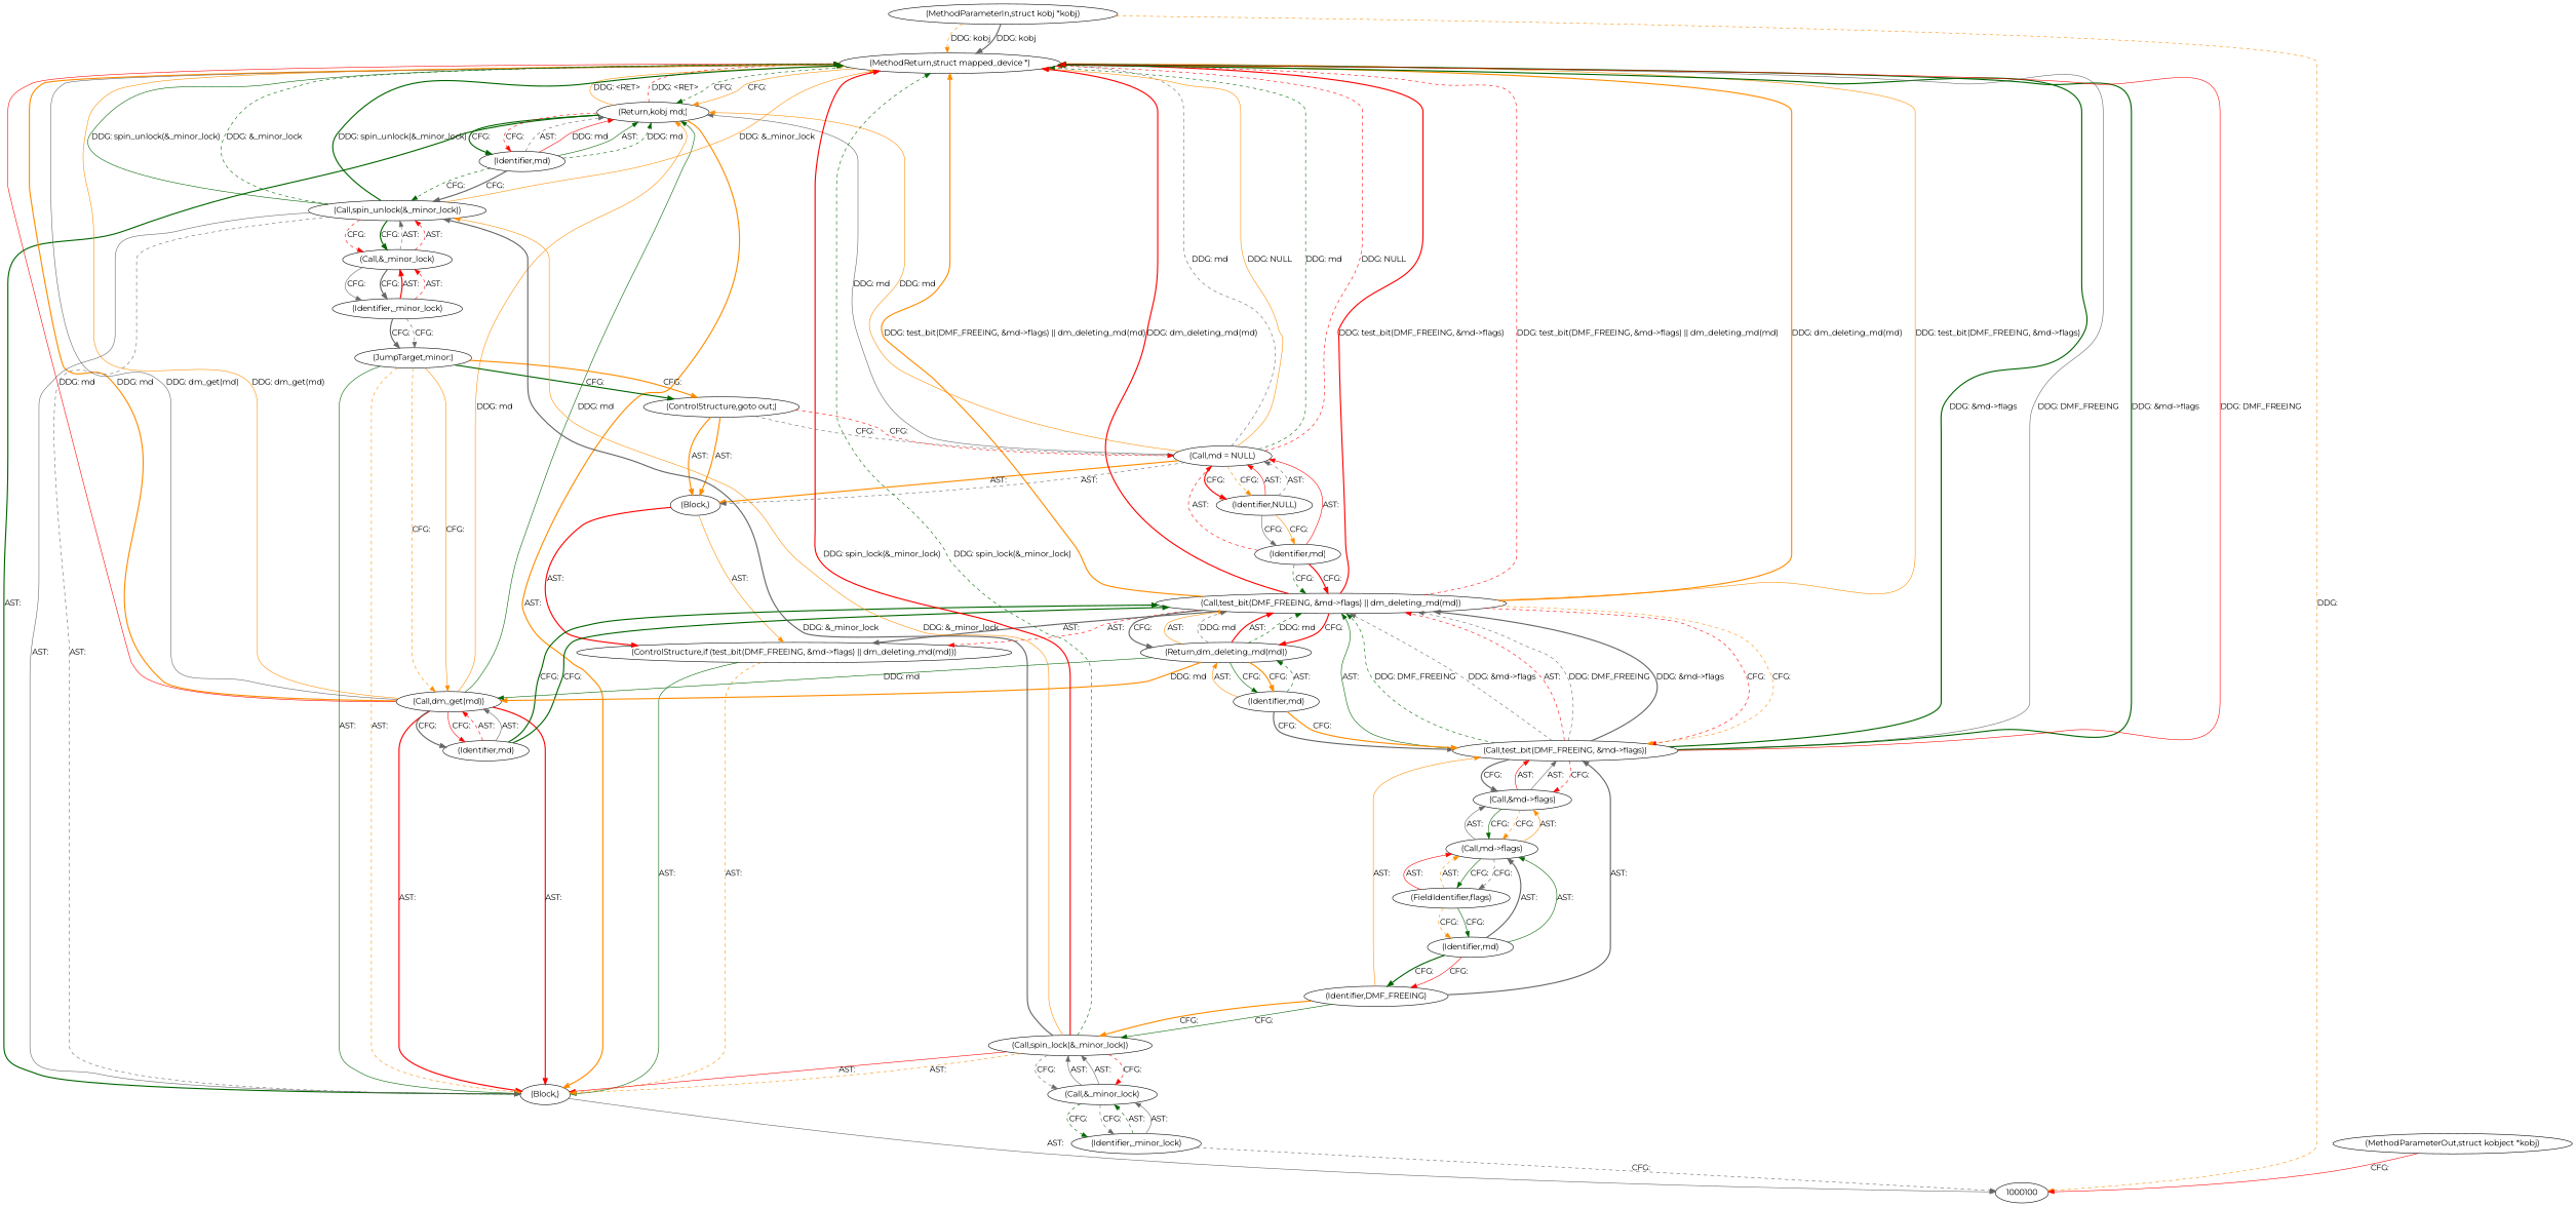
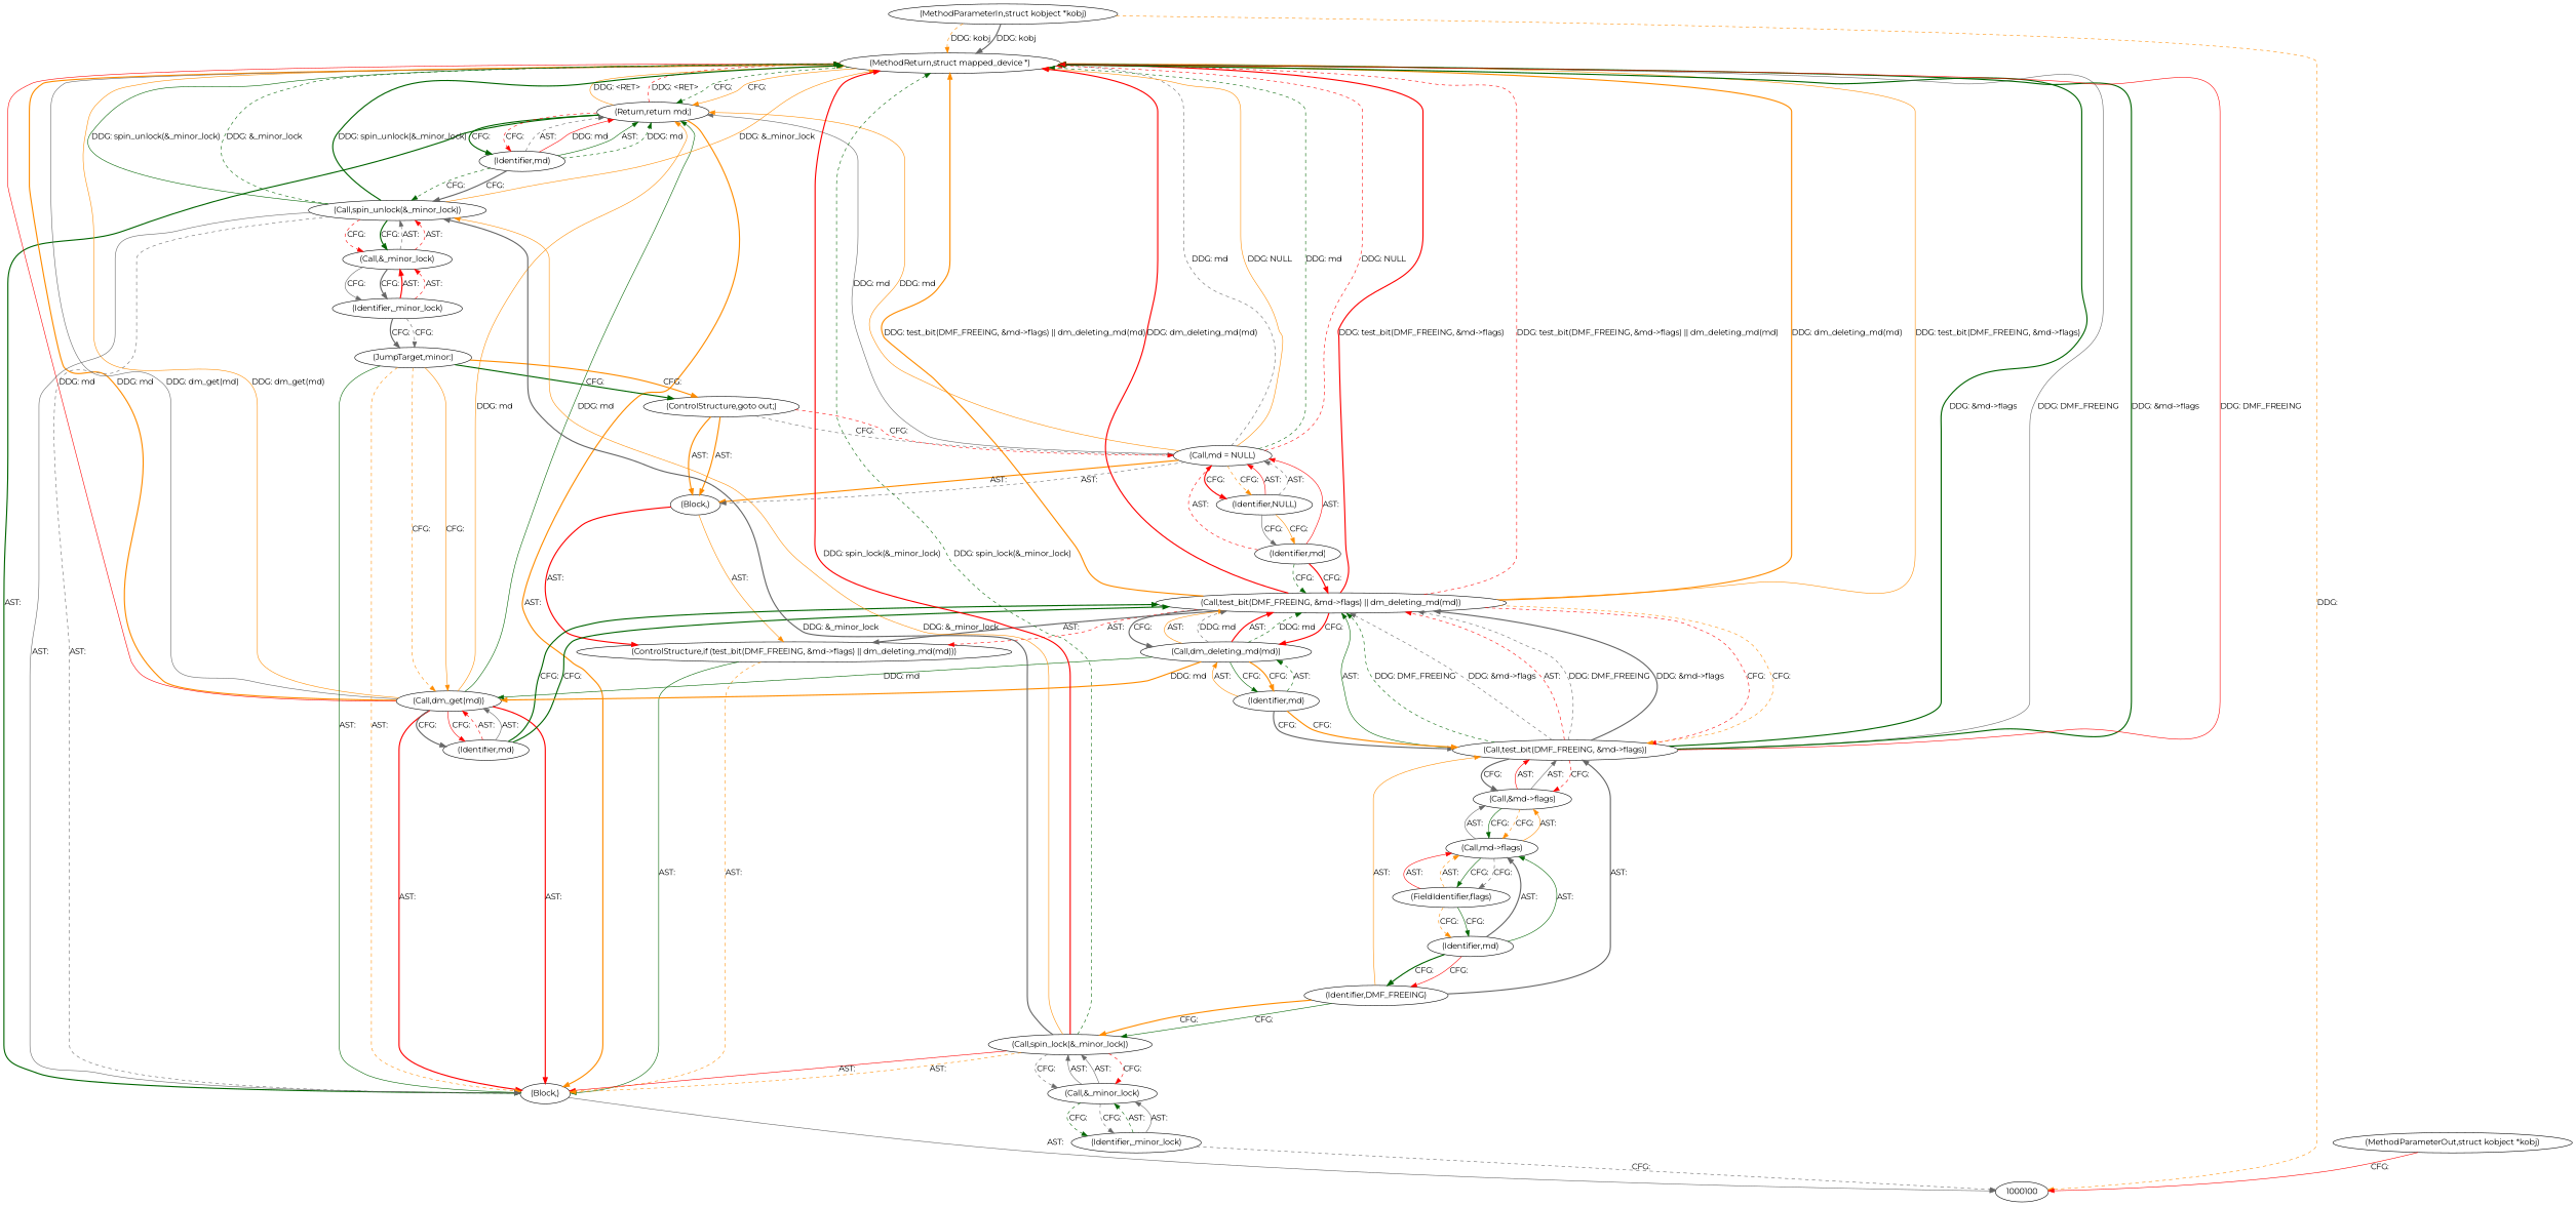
  digraph {
    fontname=Montserrat
    node [fontname=Montserrat]
    edge [color=gray40 fontname=Montserrat style=dashed]
    n1 [label="(MethodReturn,struct mapped_device *)"]
-   n2 [label="(Return,kobj md;)"]
+   n2 [label="(Return,return md;)"]
    n3 [label="(Block,)"]
    n4 [label="(Identifier,md)"]
-   n5 [label="(MethodParameterIn,struct kobj *kobj)"]
+   n5 [label="(MethodParameterIn,struct kobject *kobj)"]
    1000100
    n7 [label="(MethodParameterOut,struct kobject *kobj)"]
    n8 [label="(ControlStructure,goto out;)"]
    n9 [label="(Block,)"]
    n10 [label="(Call,md = NULL)"]
    n11 [label="(ControlStructure,if (test_bit(DMF_FREEING, &md->flags) || dm_deleting_md(md)))"]
    n12 [label="(Identifier,NULL)"]
    n13 [label="(Call,dm_get(md))"]
    n14 [label="(Identifier,md)"]
    n15 [label="(Call,test_bit(DMF_FREEING, &md->flags) || dm_deleting_md(md))"]
    n16 [label="(Call,test_bit(DMF_FREEING, &md->flags))"]
-   n17 [label="(Return,dm_deleting_md(md))"]
+   n17 [label="(Call,dm_deleting_md(md))"]
    n18 [label="(JumpTarget,minor:)"]
    n19 [label="(Call,spin_unlock(&_minor_lock))"]
    n20 [label="(Call,&_minor_lock)"]
    n21 [label="(Identifier,_minor_lock)"]
    n22 [label="(Call,spin_lock(&_minor_lock))"]
    n23 [label="(Call,&_minor_lock)"]
    n24 [label="(Identifier,_minor_lock)"]
    n25 [label="(Identifier,DMF_FREEING)"]
    n26 [label="(Call,&md->flags)"]
    n27 [label="(Call,md->flags)"]
    n28 [label="(FieldIdentifier,flags)"]
    n29 [label="(Identifier,md)"]
    n30 [label="(Identifier,md)"]
    n31 [label="(Identifier,md)"]
    n1 -> n2 [color=darkgreen label="CFG: "]
    n1 -> n2 [color=darkorange label="CFG: " style=solid]
    n2 -> n1 [color=darkorange label="DDG: <RET>" style=solid]
    n2 -> n1 [color=red label="DDG: <RET>"]
    n2 -> n3 [color=darkgreen label="AST: " style=bold]
    n2 -> n3 [color=darkorange label="AST: " style=bold]
    n2 -> n4 [color=darkgreen label="CFG: " style=bold]
    n2 -> n4 [color=red label="CFG: "]
    n3 -> 1000100 [label="AST: " style=solid]
    n4 -> n2 [label="AST: "]
    n4 -> n2 [color=red label="DDG: md" style=solid]
    n4 -> n2 [color=darkgreen label="AST: " style=solid]
    n4 -> n2 [color=darkgreen label="DDG: md"]
    n4 -> n19 [color=darkgreen label="CFG: "]
    n4 -> n19 [label="CFG: " style=bold]
    n5 -> n1 [color=darkorange label="DDG: kobj"]
    n5 -> n1 [label="DDG: kobj" style=bold]
    n5 -> 1000100 [color=darkorange label="DDG: "]
    n7 -> 1000100 [color=red label="CFG: " style=solid]
    n8 -> n9 [color=darkorange label="AST: " style=bold]
    n8 -> n9 [color=darkorange label="AST: " style=bold]
    n8 -> n10 [label="CFG: "]
    n8 -> n10 [color=red label="CFG: "]
    n9 -> n11 [color=red label="AST: " style=bold]
    n9 -> n11 [color=darkorange label="AST: " style=solid]
    n10 -> n1 [label="DDG: md"]
    n10 -> n1 [color=darkorange label="DDG: NULL" style=solid]
    n10 -> n1 [color=darkgreen label="DDG: md"]
    n10 -> n1 [color=red label="DDG: NULL"]
    n10 -> n2 [label="DDG: md" style=solid]
    n10 -> n2 [color=darkorange label="DDG: md" style=solid]
    n10 -> n9 [color=darkorange label="AST: " style=bold]
    n10 -> n9 [label="AST: "]
    n10 -> n12 [color=red label="CFG: " style=bold]
    n10 -> n12 [color=darkorange label="CFG: "]
    n11 -> n3 [color=darkgreen label="AST: " style=solid]
    n11 -> n3 [color=darkorange label="AST: "]
    n12 -> n10 [color=red label="AST: " style=solid]
    n12 -> n10 [label="AST: "]
    n12 -> n31 [label="CFG: " style=solid]
    n12 -> n31 [color=darkorange label="CFG: " style=solid]
    n13 -> n1 [color=darkorange label="DDG: md" style=bold]
    n13 -> n1 [label="DDG: dm_get(md)" style=solid]
    n13 -> n1 [color=red label="DDG: md" style=solid]
    n13 -> n1 [color=darkorange label="DDG: dm_get(md)" style=solid]
    n13 -> n2 [color=darkorange label="DDG: md" style=solid]
    n13 -> n2 [color=darkgreen label="DDG: md" style=solid]
    n13 -> n3 [color=red label="AST: " style=bold]
    n13 -> n3 [color=red label="AST: " style=bold]
    n13 -> n14 [label="CFG: " style=bold]
    n13 -> n14 [color=red label="CFG: " style=solid]
    n14 -> n13 [color=red label="AST: "]
    n14 -> n13 [label="AST: " style=solid]
    n14 -> n15 [color=darkgreen label="CFG: " style=bold]
    n14 -> n15 [color=darkgreen label="CFG: " style=bold]
    n15 -> n1 [color=red label="DDG: test_bit(DMF_FREEING, &md->flags) || dm_deleting_md(md)"]
    n15 -> n1 [color=darkorange label="DDG: dm_deleting_md(md)" style=bold]
    n15 -> n1 [color=darkorange label="DDG: test_bit(DMF_FREEING, &md->flags)" style=solid]
    n15 -> n1 [color=darkorange label="DDG: test_bit(DMF_FREEING, &md->flags) || dm_deleting_md(md)" style=bold]
    n15 -> n1 [color=red label="DDG: dm_deleting_md(md)" style=bold]
    n15 -> n1 [color=red label="DDG: test_bit(DMF_FREEING, &md->flags)" style=bold]
    n15 -> n11 [color=red label="AST: "]
    n15 -> n11 [label="AST: " style=bold]
    n15 -> n16 [color=red label="CFG: "]
    n15 -> n16 [color=darkorange label="CFG: "]
    n15 -> n17 [color=red label="CFG: " style=bold]
    n15 -> n17 [label="CFG: " style=bold]
    n16 -> n1 [color=darkgreen label="DDG: &md->flags" style=bold]
    n16 -> n1 [label="DDG: DMF_FREEING" style=solid]
    n16 -> n1 [color=darkgreen label="DDG: &md->flags" style=bold]
    n16 -> n1 [color=red label="DDG: DMF_FREEING" style=solid]
    n16 -> n15 [color=darkgreen label="AST: " style=solid]
    n16 -> n15 [color=darkgreen label="DDG: DMF_FREEING"]
    n16 -> n15 [label="DDG: &md->flags"]
    n16 -> n15 [color=red label="AST: "]
    n16 -> n15 [label="DDG: DMF_FREEING"]
    n16 -> n15 [label="DDG: &md->flags" style=bold]
    n16 -> n26 [color=red label="CFG: "]
    n16 -> n26 [label="CFG: " style=bold]
    n17 -> n13 [color=darkorange label="DDG: md" style=bold]
    n17 -> n13 [color=darkgreen label="DDG: md" style=solid]
    n17 -> n15 [color=darkorange label="AST: " style=solid]
    n17 -> n15 [label="DDG: md"]
    n17 -> n15 [color=red label="AST: " style=bold]
    n17 -> n15 [color=darkgreen label="DDG: md"]
    n17 -> n30 [color=darkgreen label="CFG: " style=solid]
    n17 -> n30 [color=darkorange label="CFG: " style=bold]
    n18 -> n3 [color=darkgreen label="AST: " style=solid]
    n18 -> n3 [color=darkorange label="AST: "]
    n18 -> n8 [color=darkorange label="CFG: " style=bold]
    n18 -> n8 [color=darkgreen label="CFG: " style=bold]
    n18 -> n13 [color=darkorange label="CFG: "]
    n18 -> n13 [color=darkorange label="CFG: " style=solid]
    n19 -> n1 [color=darkgreen label="DDG: &_minor_lock"]
    n19 -> n1 [color=darkgreen label="DDG: spin_unlock(&_minor_lock)" style=bold]
    n19 -> n1 [color=darkorange label="DDG: &_minor_lock" style=solid]
    n19 -> n1 [color=darkgreen label="DDG: spin_unlock(&_minor_lock)" style=solid]
    n19 -> n3 [label="AST: "]
    n19 -> n3 [label="AST: " style=solid]
    n19 -> n20 [color=red label="CFG: "]
    n19 -> n20 [color=darkgreen label="CFG: " style=bold]
    n20 -> n19 [label="AST: "]
    n20 -> n19 [color=red label="AST: "]
    n20 -> n21 [label="CFG: " style=solid]
    n20 -> n21 [label="CFG: " style=bold]
    n21 -> n18 [label="CFG: " style=bold]
    n21 -> n18 [label="CFG: "]
    n21 -> n20 [color=red label="AST: " style=bold]
    n21 -> n20 [color=red label="AST: "]
    n22 -> n1 [color=red label="DDG: spin_lock(&_minor_lock)" style=bold]
    n22 -> n1 [color=darkgreen label="DDG: spin_lock(&_minor_lock)"]
    n22 -> n3 [color=red label="AST: " style=solid]
    n22 -> n3 [color=darkorange label="AST: "]
    n22 -> n19 [label="DDG: &_minor_lock" style=bold]
    n22 -> n19 [color=darkorange label="DDG: &_minor_lock" style=solid]
    n22 -> n23 [color=red label="CFG: "]
    n22 -> n23 [label="CFG: "]
    n23 -> n22 [label="AST: " style=solid]
    n23 -> n22 [label="AST: " style=solid]
    n23 -> n24 [color=darkgreen label="CFG: "]
    n23 -> n24 [label="CFG: "]
    n24 -> 1000100 [label="CFG: "]
    n24 -> n23 [color=darkgreen label="AST: "]
    n24 -> n23 [label="AST: " style=solid]
    n25 -> n16 [color=darkorange label="AST: " style=solid]
    n25 -> n16 [label="AST: " style=bold]
    n25 -> n22 [color=darkgreen label="CFG: " style=solid]
    n25 -> n22 [color=darkorange label="CFG: " style=bold]
    n26 -> n16 [color=red label="AST: " style=solid]
    n26 -> n16 [label="AST: " style=solid]
    n26 -> n27 [color=darkgreen label="CFG: " style=solid]
    n26 -> n27 [color=darkorange label="CFG: "]
    n27 -> n26 [color=darkorange label="AST: " style=solid]
    n27 -> n26 [label="AST: " style=solid]
    n27 -> n28 [color=darkgreen label="CFG: " style=solid]
    n27 -> n28 [label="CFG: "]
    n28 -> n27 [color=red label="AST: " style=solid]
    n28 -> n27 [color=darkorange label="AST: "]
    n28 -> n29 [color=darkgreen label="CFG: " style=solid]
    n28 -> n29 [color=darkorange label="CFG: "]
    n29 -> n25 [color=red label="CFG: " style=solid]
    n29 -> n25 [color=darkgreen label="CFG: " style=bold]
    n29 -> n27 [color=darkgreen label="AST: " style=solid]
    n29 -> n27 [label="AST: " style=bold]
    n30 -> n16 [label="CFG: " style=bold]
    n30 -> n16 [color=darkorange label="CFG: " style=bold]
    n30 -> n17 [color=darkgreen label="AST: "]
    n30 -> n17 [color=darkorange label="AST: " style=solid]
    n31 -> n10 [color=red label="AST: "]
    n31 -> n10 [color=red label="AST: " style=solid]
    n31 -> n15 [color=red label="CFG: " style=bold]
    n31 -> n15 [color=darkgreen label="CFG: "]
  }
